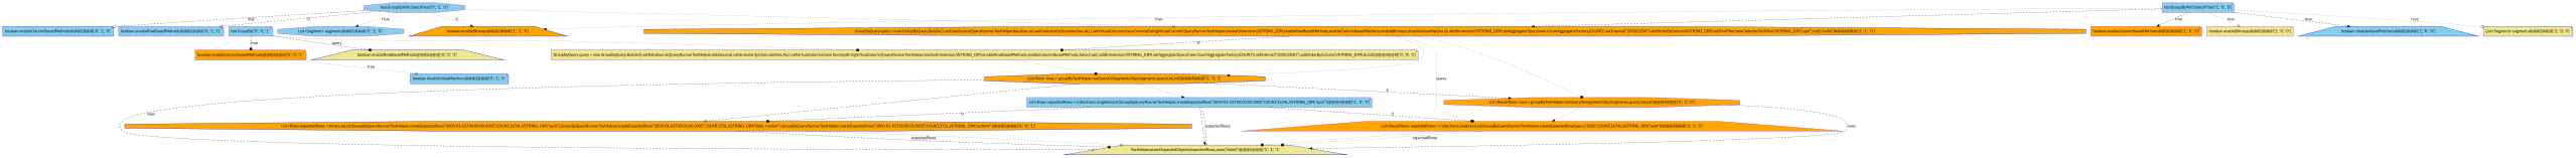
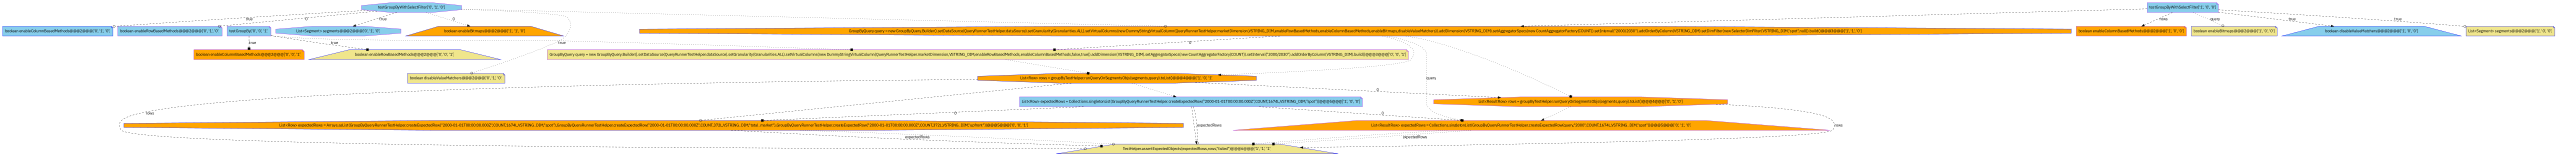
  digraph {
    fontname="IBM Plex Sans"
    node [color=purple fillcolor=skyblue fontname="IBM Plex Sans" shape=note style=filled]
    edge [arrowhead=normal fontname="IBM Plex Sans" style=dashed]
    n1 [color=blue label="boolean enableColumnBasedMethods@@@2@@@['0', '1', '0']"]
    n2 [label="List<Row> expectedRows = Collections.singletonList(GroupByQueryRunnerTestHelper.createExpectedRow(\"2000-01-01T00:00:00.000Z\",COUNT,1674L,VSTRING_DIM,\"spot\"))@@@5@@@['1', '0', '0']"]
    n3 [fillcolor=orange label="List<ResultRow> expectedRows = Collections.singletonList(GroupByQueryRunnerTestHelper.createExpectedRow(query,\"2000\",COUNT,1674L,VSTRING_DIM,\"spot\"))@@@5@@@['0', '1', '0']" shape=trapezium]
    n4 [color=blue fillcolor=orange label="List<Row> expectedRows = Arrays.asList(GroupByQueryRunnerTestHelper.createExpectedRow(\"2000-01-01T00:00:00.000Z\",COUNT,1674L,VSTRING_DIM,\"spot\"),GroupByQueryRunnerTestHelper.createExpectedRow(\"2000-01-01T00:00:00.000Z\",COUNT,372L,VSTRING_DIM,\"total_market\"),GroupByQueryRunnerTestHelper.createExpectedRow(\"2000-01-01T00:00:00.000Z\",COUNT,372L,VSTRING_DIM,\"upfront\"))@@@5@@@['0', '0', '1']" shape=octagon]
    n5 [color=blue fillcolor=khaki label="TestHelper.assertExpectedObjects(expectedRows,rows,\"failed\")@@@6@@@['1', '1', '1']" shape=trapezium]
    n6 [fillcolor=orange label="boolean enableColumnBasedMethods@@@2@@@['0', '0', '1']"]
    n7 [label="testGroupBy['0', '0', '1']"]
    n8 [color=blue fillcolor=khaki label="boolean enableRowBasedMethods@@@2@@@['0', '0', '1']" shape=trapezium]
    n9 [fillcolor=khaki label="GroupByQuery query = new GroupByQuery.Builder().setDataSource(QueryRunnerTestHelper.dataSource).setGranularity(Granularities.ALL).setVirtualColumns(new DummyStringVirtualColumn(QueryRunnerTestHelper.marketDimension,VSTRING_DIM,enableRowBasedMethods,enableColumnBasedMethods,false,true)).addDimension(VSTRING_DIM).setAggregatorSpecs(new CountAggregatorFactory(COUNT)).setInterval(\"2000/2030\").addOrderByColumn(VSTRING_DIM).build()@@@3@@@['0', '0', '1']"]
    n10 [color=blue fillcolor=orange label="List<Row> rows = groupByTestHelper.runQueryOnSegmentsObjs(segments,query).toList()@@@4@@@['1', '0', '1']" shape=octagon]
    n11 [color=blue fillcolor=orange label="boolean enableBitmaps@@@2@@@['1', '1', '0']" shape=trapezium]
    n12 [label="boolean enableRowBasedMethods@@@2@@@['0', '1', '0']"]
    n13 [fillcolor=orange label="boolean enableColumnBasedMethods@@@2@@@['1', '0', '0']"]
    n14 [label="testGroupByWithSelectFilter['1', '0', '0']"]
-   n15 [fillcolor=khaki label="boolean enableBitmaps@@@2@@@['1', '0', '0']"]
+   n15 [color=blue fillcolor=khaki label="boolean enableBitmaps@@@2@@@['1', '0', '0']"]
    n16 [color=blue label="boolean disableValueMatchers@@@2@@@['1', '0', '0']" shape=trapezium]
    n17 [color=blue fillcolor=orange label="GroupByQuery query = new GroupByQuery.Builder().setDataSource(QueryRunnerTestHelper.dataSource).setGranularity(Granularities.ALL).setVirtualColumns(new DummyStringVirtualColumn(QueryRunnerTestHelper.marketDimension,VSTRING_DIM,enableRowBasedMethods,enableColumnBasedMethods,enableBitmaps,disableValueMatchers)).addDimension(VSTRING_DIM).setAggregatorSpecs(new CountAggregatorFactory(COUNT)).setInterval(\"2000/2030\").addOrderByColumn(VSTRING_DIM).setDimFilter(new SelectorDimFilter(VSTRING_DIM,\"spot\",null)).build()@@@3@@@['1', '1', '0']" shape=octagon]
    n18 [color=blue fillcolor=khaki label="List<Segment> segments@@@2@@@['1', '0', '0']"]
    n19 [fillcolor=orange label="List<ResultRow> rows = groupByTestHelper.runQueryOnSegmentsObjs(segments,query).toList()@@@4@@@['0', '1', '0']" shape=octagon]
-   n20 [color=blue label="boolean disableValueMatchers@@@2@@@['0', '1', '0']"]
+   n20 [color=blue fillcolor=khaki label="boolean disableValueMatchers@@@2@@@['0', '1', '0']"]
    n21 [label="List<Segment> segments@@@2@@@['0', '1', '0']" shape=octagon]
    n22 [label="testGroupByWithSelectFilter['0', '1', '0']" shape=octagon]
    n2 -> n3 [arrowhead=box label=0]
    n2 -> n4 [arrowhead=box label=0]
    n2 -> n5 [arrowhead=odot label=expectedRows]
    n2 -> n5
    n3 -> n5 [arrowhead=box style=dotted]
    n3 -> n5 [arrowhead=box label=expectedRows style=dotted]
    n4 -> n5 [arrowhead=box label=expectedRows]
    n4 -> n5 [arrowhead=odot style=dotted]
    n7 -> n6 [arrowhead=box label=true]
-   n7 -> n8 [arrowhead=box label=query]
+   n7 -> n8 [arrowhead=box label=true]
    n7 -> n9 [arrowhead=box style=dotted]
    n9 -> n10 [arrowhead=box style=dotted]
    n10 -> n2 [style=dotted]
    n10 -> n4 [arrowhead=odot]
    n10 -> n5 [arrowhead=odot label=rows]
    n10 -> n19 [label=0]
-   n14 -> n11 [label=true style=dotted]
-   n14 -> n13 [label=true]
-   n14 -> n15 [arrowhead=odot label=true style=dotted]
+   n14 -> n13 [label=rows]
+   n14 -> n15 [arrowhead=odot label=query style=dotted]
    n14 -> n16 [label=true]
    n14 -> n17
-   n14 -> n18 [arrowhead=odot label=true style=dotted]
+   n14 -> n18 [arrowhead=odot label=true]
    n17 -> n3 [label=query style=dotted]
    n17 -> n9 [arrowhead=box label=0]
    n17 -> n10 [style=dotted]
    n17 -> n19 [arrowhead=box style=dotted]
    n19 -> n3 [style=dotted]
    n19 -> n5 [label=rows]
    n22 -> n1 [arrowhead=odot label=true]
    n22 -> n11 [label=0 style=dotted]
    n22 -> n12 [arrowhead=odot label=0]
    n22 -> n17 [arrowhead=odot style=dotted]
-   n6 -> n20 [arrowhead=odot label=true style=dotted]
-   n22 -> n21 [label=true style=dotted]
+   n22 -> n20 [arrowhead=odot label=true style=dotted]
+   n22 -> n21 [label=true]
  }
